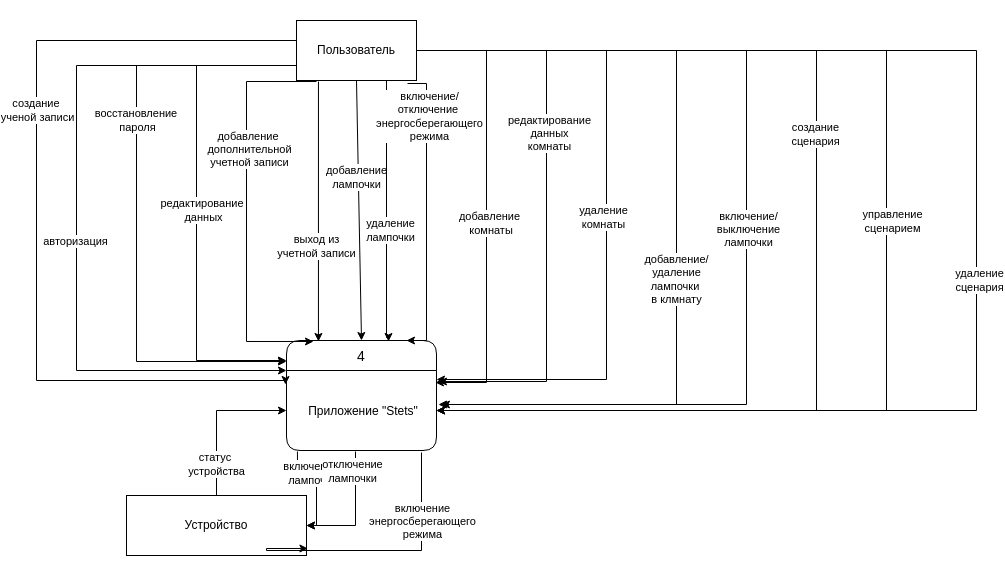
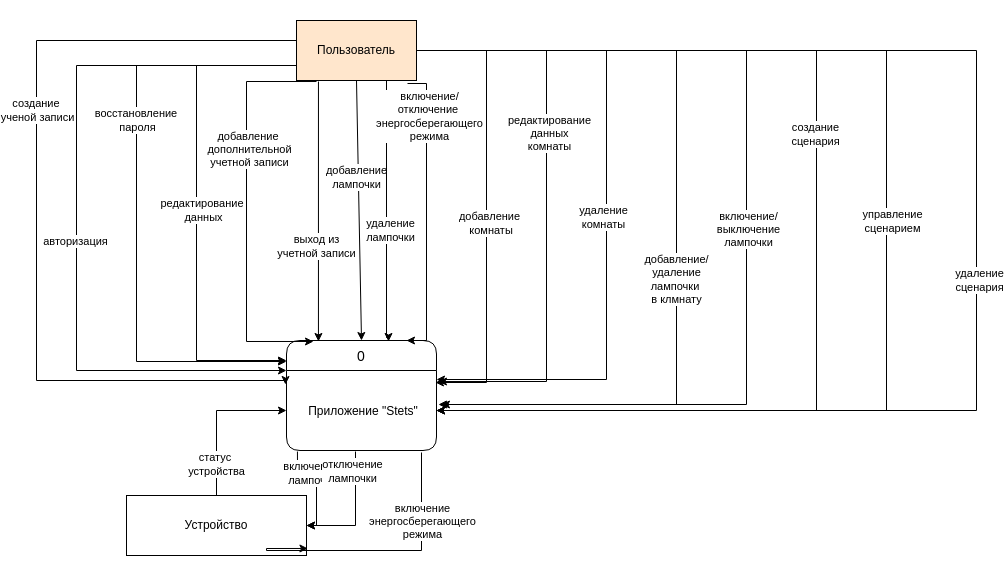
  <mxCell id="0" />
  <mxCell id="1" parent="0" />
- <mxCell id="2" value="Пользователь" style="rounded=0;whiteSpace=wrap;html=1;" vertex="1" parent="1"><mxGeometry x="280" y="20" width="120" height="60" as="geometry" /></mxCell>
+ <mxCell id="2" value="Пользователь" style="rounded=0;whiteSpace=wrap;html=1;fillColor=#ffe6cc;" vertex="1" parent="1"><mxGeometry x="280" y="20" width="120" height="60" as="geometry" /></mxCell>
  <mxCell id="3" value="Устройство" style="rounded=0;whiteSpace=wrap;html=1;" vertex="1" parent="1"><mxGeometry x="110" y="495" width="180" height="60" as="geometry" /></mxCell>
  <mxCell id="4" value="" style="endArrow=classic;html=1;rounded=0;exitX=0;exitY=0.383;exitDx=0;exitDy=0;edgeStyle=orthogonalEdgeStyle;entryX=-0.007;entryY=0.175;entryDx=0;entryDy=0;entryPerimeter=0;exitPerimeter=0;" edge="1" parent="1" source="2" target="7"><mxGeometry width="50" height="50" relative="1" as="geometry"><mxPoint x="220" y="40" as="sourcePoint" /><mxPoint x="210" y="380" as="targetPoint" /><Array as="points"><mxPoint x="280" y="40" /><mxPoint x="20" y="40" /><mxPoint x="20" y="380" /><mxPoint x="269" y="380" /></Array></mxGeometry></mxCell>
  <mxCell id="5" value="создание&amp;nbsp;&lt;br&gt;ученой записи" style="edgeLabel;html=1;align=center;verticalAlign=middle;resizable=0;points=[];" connectable="0" vertex="1" parent="4"><mxGeometry x="-0.224" relative="1" as="geometry"><mxPoint as="offset" /></mxGeometry></mxCell>
- <mxCell id="6" value="4" style="swimlane;childLayout=stackLayout;horizontal=1;startSize=30;horizontalStack=0;rounded=1;fontSize=14;fontStyle=0;strokeWidth=1;resizeParent=0;resizeLast=1;shadow=0;dashed=0;align=center;fillColor=#FFFFFF;" vertex="1" parent="1"><mxGeometry x="270" y="340" width="150" height="110" as="geometry" /></mxCell>
+ <mxCell id="6" value="0" style="swimlane;childLayout=stackLayout;horizontal=1;startSize=30;horizontalStack=0;rounded=1;fontSize=14;fontStyle=0;strokeWidth=1;resizeParent=0;resizeLast=1;shadow=0;dashed=0;align=center;fillColor=#FFFFFF;" vertex="1" parent="1"><mxGeometry x="270" y="340" width="150" height="110" as="geometry" /></mxCell>
  <mxCell id="7" value="Приложение &quot;Stets&quot;" style="align=center;strokeColor=none;fillColor=none;spacingLeft=4;fontSize=12;verticalAlign=middle;resizable=0;rotatable=0;part=1;" vertex="1" parent="6"><mxGeometry y="30" width="150" height="80" as="geometry" /></mxCell>
  <mxCell id="8" value="" style="endArrow=classic;html=1;rounded=0;exitX=0.5;exitY=0;exitDx=0;exitDy=0;edgeStyle=orthogonalEdgeStyle;entryX=0;entryY=0.5;entryDx=0;entryDy=0;" edge="1" parent="1" source="3" target="7"><mxGeometry width="50" height="50" relative="1" as="geometry"><mxPoint x="410" y="480" as="sourcePoint" /><mxPoint x="460" y="430" as="targetPoint" /></mxGeometry></mxCell>
  <mxCell id="9" value="статус&amp;nbsp;&lt;br&gt;устройства" style="edgeLabel;html=1;align=center;verticalAlign=middle;resizable=0;points=[];" connectable="0" vertex="1" parent="8"><mxGeometry x="-0.07" relative="1" as="geometry"><mxPoint x="-1" y="40" as="offset" /></mxGeometry></mxCell>
  <mxCell id="10" value="" style="endArrow=classic;html=1;rounded=0;edgeStyle=orthogonalEdgeStyle;exitX=0;exitY=0.75;exitDx=0;exitDy=0;entryX=0;entryY=0;entryDx=0;entryDy=0;" edge="1" parent="1" source="2" target="7"><mxGeometry width="50" height="50" relative="1" as="geometry"><mxPoint x="400" y="260" as="sourcePoint" /><mxPoint x="450" y="210" as="targetPoint" /><Array as="points"><mxPoint x="60" y="65" /><mxPoint x="60" y="370" /></Array></mxGeometry></mxCell>
  <mxCell id="11" value="авторизация" style="edgeLabel;html=1;align=center;verticalAlign=middle;resizable=0;points=[];" connectable="0" vertex="1" parent="10"><mxGeometry x="0.076" y="-2" relative="1" as="geometry"><mxPoint as="offset" /></mxGeometry></mxCell>
  <mxCell id="12" value="" style="endArrow=classic;html=1;rounded=0;edgeStyle=orthogonalEdgeStyle;exitX=0;exitY=0.75;exitDx=0;exitDy=0;entryX=0;entryY=0.191;entryDx=0;entryDy=0;entryPerimeter=0;" edge="1" parent="1" source="2" target="6"><mxGeometry width="50" height="50" relative="1" as="geometry"><mxPoint x="400" y="260" as="sourcePoint" /><mxPoint x="450" y="210" as="targetPoint" /><Array as="points"><mxPoint x="120" y="65" /><mxPoint x="120" y="361" /></Array></mxGeometry></mxCell>
  <mxCell id="13" value="восстановление&amp;nbsp;&lt;br&gt;пароля" style="edgeLabel;html=1;align=center;verticalAlign=middle;resizable=0;points=[];" connectable="0" vertex="1" parent="12"><mxGeometry x="-0.294" relative="1" as="geometry"><mxPoint as="offset" /></mxGeometry></mxCell>
  <mxCell id="14" value="" style="endArrow=classic;html=1;rounded=0;edgeStyle=orthogonalEdgeStyle;exitX=0;exitY=0.75;exitDx=0;exitDy=0;" edge="1" parent="1" source="2"><mxGeometry width="50" height="50" relative="1" as="geometry"><mxPoint x="460" y="270" as="sourcePoint" /><mxPoint x="270" y="360" as="targetPoint" /><Array as="points"><mxPoint x="180" y="65" /><mxPoint x="180" y="360" /></Array></mxGeometry></mxCell>
  <mxCell id="15" value="редактирование&amp;nbsp;&lt;br&gt;данных" style="edgeLabel;html=1;align=center;verticalAlign=middle;resizable=0;points=[];" connectable="0" vertex="1" parent="14"><mxGeometry x="0.008" y="6" relative="1" as="geometry"><mxPoint as="offset" /></mxGeometry></mxCell>
  <mxCell id="16" value="" style="endArrow=classic;html=1;rounded=0;exitX=0.167;exitY=1.017;exitDx=0;exitDy=0;exitPerimeter=0;entryX=0.18;entryY=0.009;entryDx=0;entryDy=0;entryPerimeter=0;edgeStyle=orthogonalEdgeStyle;" edge="1" parent="1" source="2" target="6"><mxGeometry width="50" height="50" relative="1" as="geometry"><mxPoint x="460" y="270" as="sourcePoint" /><mxPoint x="510" y="220" as="targetPoint" /><Array as="points"><mxPoint x="230" y="81" /><mxPoint x="230" y="341" /></Array></mxGeometry></mxCell>
  <mxCell id="17" value="добавление&amp;nbsp;&lt;br&gt;дополнительной&lt;br&gt;учетной записи" style="edgeLabel;html=1;align=center;verticalAlign=middle;resizable=0;points=[];" connectable="0" vertex="1" parent="16"><mxGeometry x="0.015" y="2" relative="1" as="geometry"><mxPoint y="-63" as="offset" /></mxGeometry></mxCell>
  <mxCell id="18" value="" style="endArrow=classic;html=1;rounded=0;exitX=0.183;exitY=1.017;exitDx=0;exitDy=0;exitPerimeter=0;entryX=0.213;entryY=0.009;entryDx=0;entryDy=0;entryPerimeter=0;" edge="1" parent="1" source="2" target="6"><mxGeometry width="50" height="50" relative="1" as="geometry"><mxPoint x="460" y="270" as="sourcePoint" /><mxPoint x="510" y="220" as="targetPoint" /></mxGeometry></mxCell>
  <mxCell id="19" value="выход из&lt;br&gt;учетной записи" style="edgeLabel;html=1;align=center;verticalAlign=middle;resizable=0;points=[];" connectable="0" vertex="1" parent="18"><mxGeometry x="0.259" y="-2" relative="1" as="geometry"><mxPoint as="offset" /></mxGeometry></mxCell>
  <mxCell id="20" value="" style="endArrow=classic;html=1;rounded=0;entryX=0.5;entryY=0;entryDx=0;entryDy=0;exitX=0.5;exitY=1;exitDx=0;exitDy=0;" edge="1" parent="1" source="2" target="6"><mxGeometry width="50" height="50" relative="1" as="geometry"><mxPoint x="394" y="82" as="sourcePoint" /><mxPoint x="510" y="220" as="targetPoint" /></mxGeometry></mxCell>
  <mxCell id="21" value="добавление&lt;br&gt;лампочки" style="edgeLabel;html=1;align=center;verticalAlign=middle;resizable=0;points=[];" connectable="0" vertex="1" parent="20"><mxGeometry x="-0.259" y="-2" relative="1" as="geometry"><mxPoint as="offset" /></mxGeometry></mxCell>
  <mxCell id="22" value="" style="endArrow=classic;html=1;rounded=0;edgeStyle=orthogonalEdgeStyle;entryX=0.68;entryY=0.009;entryDx=0;entryDy=0;entryPerimeter=0;" edge="1" parent="1" target="6"><mxGeometry width="50" height="50" relative="1" as="geometry"><mxPoint x="364" y="80" as="sourcePoint" /><mxPoint x="420" y="355" as="targetPoint" /><Array as="points"><mxPoint x="370" y="80" /><mxPoint x="370" y="337" /><mxPoint x="372" y="337" /></Array></mxGeometry></mxCell>
  <mxCell id="23" value="удаление&lt;br&gt;лампочки" style="edgeLabel;html=1;align=center;verticalAlign=middle;resizable=0;points=[];" connectable="0" vertex="1" parent="22"><mxGeometry x="0.156" y="3" relative="1" as="geometry"><mxPoint as="offset" /></mxGeometry></mxCell>
  <mxCell id="24" value="" style="endArrow=classic;html=1;rounded=0;exitX=0.925;exitY=1.05;exitDx=0;exitDy=0;edgeStyle=orthogonalEdgeStyle;exitPerimeter=0;" edge="1" parent="1" source="2"><mxGeometry width="50" height="50" relative="1" as="geometry"><mxPoint x="460" y="270" as="sourcePoint" /><mxPoint x="390" y="340" as="targetPoint" /><Array as="points"><mxPoint x="410" y="83" /><mxPoint x="410" y="340" /></Array></mxGeometry></mxCell>
  <mxCell id="25" value="включение/&lt;br&gt;отключение&amp;nbsp;&lt;br&gt;энергосберегающего&lt;br&gt;режима" style="edgeLabel;html=1;align=center;verticalAlign=middle;resizable=0;points=[];" connectable="0" vertex="1" parent="24"><mxGeometry x="0.225" y="2" relative="1" as="geometry"><mxPoint y="-130" as="offset" /></mxGeometry></mxCell>
  <mxCell id="26" value="" style="endArrow=classic;html=1;rounded=0;edgeStyle=orthogonalEdgeStyle;exitX=1;exitY=0.5;exitDx=0;exitDy=0;entryX=0.993;entryY=0.15;entryDx=0;entryDy=0;entryPerimeter=0;" edge="1" parent="1" source="2" target="7"><mxGeometry width="50" height="50" relative="1" as="geometry"><mxPoint x="460" y="270" as="sourcePoint" /><mxPoint x="510" y="220" as="targetPoint" /><Array as="points"><mxPoint x="470" y="50" /><mxPoint x="470" y="382" /></Array></mxGeometry></mxCell>
  <mxCell id="27" value="добавление&lt;br&gt;&amp;nbsp;комнаты" style="edgeLabel;html=1;align=center;verticalAlign=middle;resizable=0;points=[];" connectable="0" vertex="1" parent="26"><mxGeometry x="0.067" y="2" relative="1" as="geometry"><mxPoint as="offset" /></mxGeometry></mxCell>
  <mxCell id="28" value="" style="endArrow=classic;html=1;rounded=0;edgeStyle=orthogonalEdgeStyle;entryX=1.013;entryY=0.138;entryDx=0;entryDy=0;entryPerimeter=0;" edge="1" parent="1" target="7"><mxGeometry width="50" height="50" relative="1" as="geometry"><mxPoint x="400" y="50" as="sourcePoint" /><mxPoint x="510" y="220" as="targetPoint" /><Array as="points"><mxPoint x="530" y="50" /><mxPoint x="530" y="381" /></Array></mxGeometry></mxCell>
  <mxCell id="29" value="редактирование&lt;br&gt;данных&lt;br&gt;комнаты" style="edgeLabel;html=1;align=center;verticalAlign=middle;resizable=0;points=[];" connectable="0" vertex="1" parent="28"><mxGeometry x="-0.254" y="2" relative="1" as="geometry"><mxPoint as="offset" /></mxGeometry></mxCell>
  <mxCell id="30" value="" style="endArrow=classic;html=1;rounded=0;exitX=1;exitY=0.5;exitDx=0;exitDy=0;edgeStyle=orthogonalEdgeStyle;" edge="1" parent="1" source="2"><mxGeometry width="50" height="50" relative="1" as="geometry"><mxPoint x="460" y="270" as="sourcePoint" /><mxPoint x="420" y="379" as="targetPoint" /><Array as="points"><mxPoint x="590" y="50" /><mxPoint x="590" y="379" /></Array></mxGeometry></mxCell>
  <mxCell id="31" value="удаление&lt;br&gt;комнаты" style="edgeLabel;html=1;align=center;verticalAlign=middle;resizable=0;points=[];" connectable="0" vertex="1" parent="30"><mxGeometry x="0.034" y="-4" relative="1" as="geometry"><mxPoint as="offset" /></mxGeometry></mxCell>
  <mxCell id="32" value="" style="endArrow=classic;html=1;rounded=0;edgeStyle=orthogonalEdgeStyle;entryX=1.013;entryY=0.425;entryDx=0;entryDy=0;entryPerimeter=0;" edge="1" parent="1" target="7"><mxGeometry width="50" height="50" relative="1" as="geometry"><mxPoint x="400" y="50" as="sourcePoint" /><mxPoint x="510" y="220" as="targetPoint" /><Array as="points"><mxPoint x="660" y="50" /><mxPoint x="660" y="404" /></Array></mxGeometry></mxCell>
  <mxCell id="33" value="добавление/&lt;br&gt;удаление&lt;br&gt;лампочки&amp;nbsp;&lt;br&gt;в клмнату" style="edgeLabel;html=1;align=center;verticalAlign=middle;resizable=0;points=[];" connectable="0" vertex="1" parent="32"><mxGeometry x="0.145" y="-1" relative="1" as="geometry"><mxPoint as="offset" /></mxGeometry></mxCell>
  <mxCell id="34" value="" style="endArrow=classic;html=1;rounded=0;edgeStyle=orthogonalEdgeStyle;entryX=1.033;entryY=0.425;entryDx=0;entryDy=0;entryPerimeter=0;" edge="1" parent="1" target="7"><mxGeometry width="50" height="50" relative="1" as="geometry"><mxPoint x="400" y="50" as="sourcePoint" /><mxPoint x="510" y="220" as="targetPoint" /><Array as="points"><mxPoint x="730" y="50" /><mxPoint x="730" y="404" /></Array></mxGeometry></mxCell>
  <mxCell id="35" value="включение/&lt;br&gt;выключение&lt;br&gt;лампочки" style="edgeLabel;html=1;align=center;verticalAlign=middle;resizable=0;points=[];" connectable="0" vertex="1" parent="34"><mxGeometry x="0.027" y="1" relative="1" as="geometry"><mxPoint as="offset" /></mxGeometry></mxCell>
  <mxCell id="36" value="" style="endArrow=classic;html=1;rounded=0;exitX=1;exitY=0.5;exitDx=0;exitDy=0;edgeStyle=orthogonalEdgeStyle;entryX=1;entryY=0.5;entryDx=0;entryDy=0;" edge="1" parent="1" source="2" target="7"><mxGeometry width="50" height="50" relative="1" as="geometry"><mxPoint x="460" y="270" as="sourcePoint" /><mxPoint x="510" y="220" as="targetPoint" /><Array as="points"><mxPoint x="800" y="50" /><mxPoint x="800" y="410" /></Array></mxGeometry></mxCell>
  <mxCell id="37" value="создание &lt;br&gt;сценария" style="edgeLabel;html=1;align=center;verticalAlign=middle;resizable=0;points=[];" connectable="0" vertex="1" parent="36"><mxGeometry x="-0.152" y="-2" relative="1" as="geometry"><mxPoint as="offset" /></mxGeometry></mxCell>
  <mxCell id="38" value="" style="endArrow=classic;html=1;rounded=0;exitX=1;exitY=0.5;exitDx=0;exitDy=0;edgeStyle=orthogonalEdgeStyle;entryX=1;entryY=0.5;entryDx=0;entryDy=0;" edge="1" parent="1" source="2" target="7"><mxGeometry width="50" height="50" relative="1" as="geometry"><mxPoint x="460" y="270" as="sourcePoint" /><mxPoint x="510" y="220" as="targetPoint" /><Array as="points"><mxPoint x="870" y="50" /><mxPoint x="870" y="410" /></Array></mxGeometry></mxCell>
  <mxCell id="39" value="управление&lt;br&gt;сценарием" style="edgeLabel;html=1;align=center;verticalAlign=middle;resizable=0;points=[];" connectable="0" vertex="1" parent="38"><mxGeometry y="5" relative="1" as="geometry"><mxPoint as="offset" /></mxGeometry></mxCell>
  <mxCell id="40" value="" style="endArrow=classic;html=1;rounded=0;exitX=1;exitY=0.5;exitDx=0;exitDy=0;edgeStyle=orthogonalEdgeStyle;entryX=1;entryY=0.5;entryDx=0;entryDy=0;" edge="1" parent="1" source="2" target="7"><mxGeometry width="50" height="50" relative="1" as="geometry"><mxPoint x="460" y="270" as="sourcePoint" /><mxPoint x="510" y="220" as="targetPoint" /><Array as="points"><mxPoint x="960" y="50" /><mxPoint x="960" y="410" /></Array></mxGeometry></mxCell>
  <mxCell id="41" value="удаление&lt;br&gt;сценария" style="edgeLabel;html=1;align=center;verticalAlign=middle;resizable=0;points=[];" connectable="0" vertex="1" parent="40"><mxGeometry x="0.081" y="2" relative="1" as="geometry"><mxPoint as="offset" /></mxGeometry></mxCell>
  <mxCell id="42" value="" style="endArrow=classic;html=1;rounded=0;exitX=0.073;exitY=1.013;exitDx=0;exitDy=0;exitPerimeter=0;edgeStyle=orthogonalEdgeStyle;entryX=1;entryY=0.5;entryDx=0;entryDy=0;" edge="1" parent="1" source="7" target="3"><mxGeometry width="50" height="50" relative="1" as="geometry"><mxPoint x="500" y="510" as="sourcePoint" /><mxPoint x="300" y="530" as="targetPoint" /></mxGeometry></mxCell>
  <mxCell id="43" value="включение&amp;nbsp;&lt;br&gt;лампочки" style="edgeLabel;html=1;align=center;verticalAlign=middle;resizable=0;points=[];" connectable="0" vertex="1" parent="42"><mxGeometry x="-0.299" relative="1" as="geometry"><mxPoint as="offset" /></mxGeometry></mxCell>
  <mxCell id="44" value="" style="endArrow=classic;html=1;rounded=0;exitX=0.46;exitY=1.013;exitDx=0;exitDy=0;exitPerimeter=0;edgeStyle=orthogonalEdgeStyle;entryX=1;entryY=0.5;entryDx=0;entryDy=0;" edge="1" parent="1" source="7" target="3"><mxGeometry width="50" height="50" relative="1" as="geometry"><mxPoint x="500" y="510" as="sourcePoint" /><mxPoint x="550" y="460" as="targetPoint" /></mxGeometry></mxCell>
  <mxCell id="45" value="отключение&lt;br&gt;лампочки" style="edgeLabel;html=1;align=center;verticalAlign=middle;resizable=0;points=[];" connectable="0" vertex="1" parent="44"><mxGeometry x="-0.694" y="-4" relative="1" as="geometry"><mxPoint as="offset" /></mxGeometry></mxCell>
  <mxCell id="46" value="" style="endArrow=classic;html=1;rounded=0;exitX=0.9;exitY=1.025;exitDx=0;exitDy=0;exitPerimeter=0;edgeStyle=orthogonalEdgeStyle;entryX=1.008;entryY=0.883;entryDx=0;entryDy=0;entryPerimeter=0;" edge="1" parent="1" source="7" target="3"><mxGeometry width="50" height="50" relative="1" as="geometry"><mxPoint x="500" y="510" as="sourcePoint" /><mxPoint x="550" y="460" as="targetPoint" /><Array as="points"><mxPoint x="405" y="550" /><mxPoint x="250" y="550" /><mxPoint x="250" y="548" /></Array></mxGeometry></mxCell>
  <mxCell id="47" value="включение&lt;br&gt;энергосберегающего&lt;br&gt;режима" style="edgeLabel;html=1;align=center;verticalAlign=middle;resizable=0;points=[];" connectable="0" vertex="1" parent="46"><mxGeometry x="-0.54" relative="1" as="geometry"><mxPoint as="offset" /></mxGeometry></mxCell>
